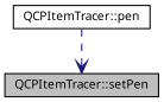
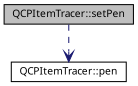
  digraph {
    rankdir=TB
    fontname="Noto Sans"
    node [color=black fontname="Noto Sans" fontsize=10 shape=record style=filled]
    n1 [fillcolor=grey75 fontcolor=black height=0.2 label="QCPItemTracer::setPen" width=0.4]
    n2 [fillcolor=white height=0.2 label="QCPItemTracer::pen" width=0.4]
-   n2 -> n1 [color=midnightblue fontname="Noto Sans" fontsize=10 labelfontname=Helvetica labelfontsize=10 style=dashed arrowhead=vee]
+   n1 -> n2 [color=midnightblue fontname="Noto Sans" fontsize=10 labelfontname=Helvetica labelfontsize=10 style=dashed arrowhead=vee]
  }
